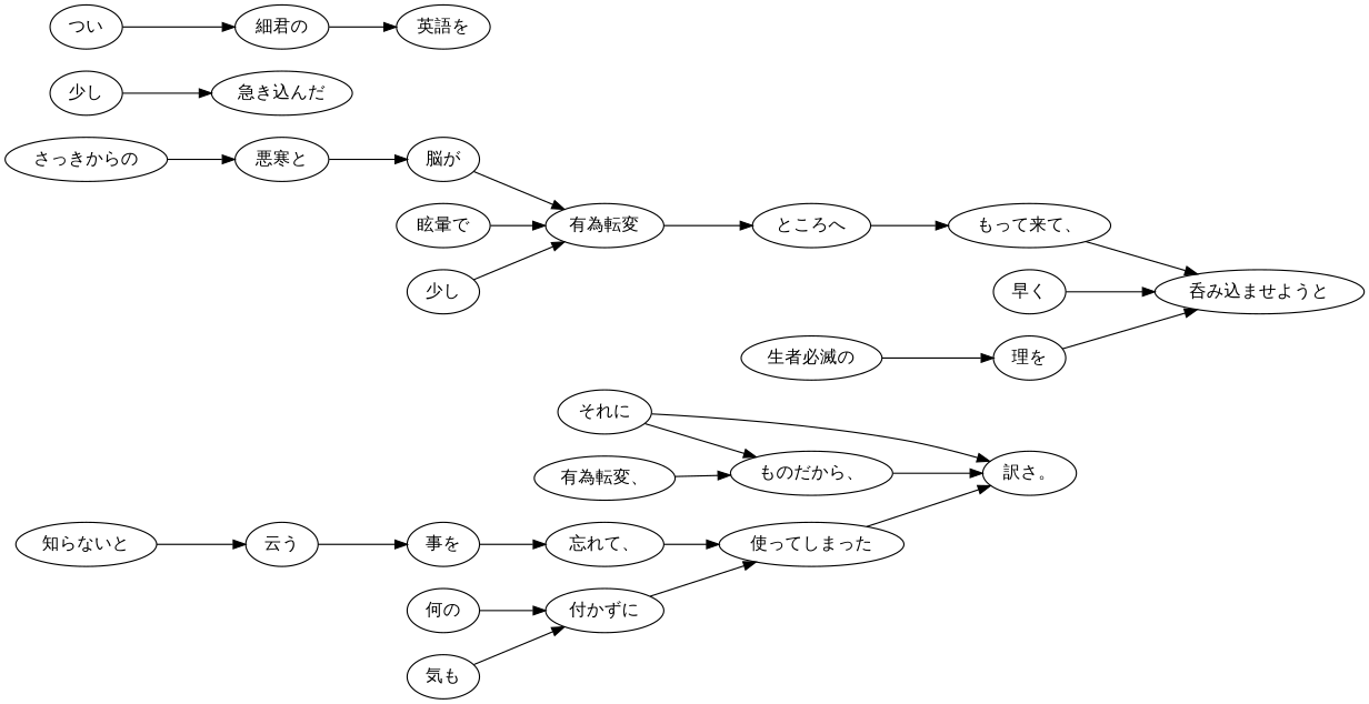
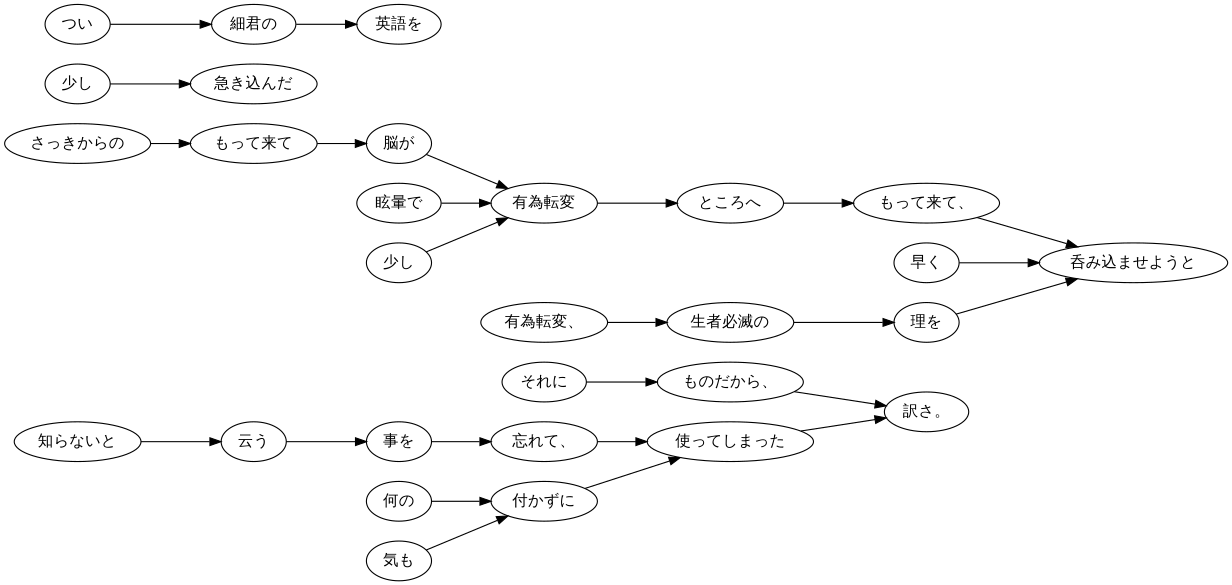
  digraph {
    rankdir=LR
    n1 [label="それに"]
    n2 [label="訳さ。"]
    n3 [label="ものだから、"]
    n4 [label="さっきからの"]
-   n5 [label="悪寒と"]
+   n5 [label="もって来て"]
    n6 [label="脳が"]
    n7 [label="眩暈で"]
    n8 [label="有為転変"]
    n9 [label="ところへ"]
    n10 [label="少し"]
    n11 [label="もって来て、"]
    n12 [label="呑み込ませようと"]
    n13 [label="早く"]
    n14 [label="有為転変、"]
    n15 [label="生者必滅の"]
    n16 [label="理を"]
    n17 [label="急き込んだ"]
    n18 [label="少し"]
    n19 [label="つい"]
    n20 [label="細君の"]
    n21 [label="英語を"]
    n22 [label="知らないと"]
    n23 [label="云う"]
    n24 [label="事を"]
    n25 [label="忘れて、"]
    n26 [label="使ってしまった"]
    n27 [label="何の"]
    n28 [label="付かずに"]
    n29 [label="気も"]
-   n1 -> n2
    n1 -> n3
    n3 -> n2
    n4 -> n5
    n5 -> n6
    n6 -> n8
    n7 -> n8
    n8 -> n9
    n9 -> n11
    n10 -> n8
    n11 -> n12
    n13 -> n12
-   n14 -> n3
+   n14 -> n15
    n15 -> n16
    n16 -> n12
    n18 -> n17
    n19 -> n20
    n20 -> n21
    n22 -> n23
    n23 -> n24
    n24 -> n25
    n25 -> n26
    n26 -> n2
    n27 -> n28
    n28 -> n26
    n29 -> n28
  }
